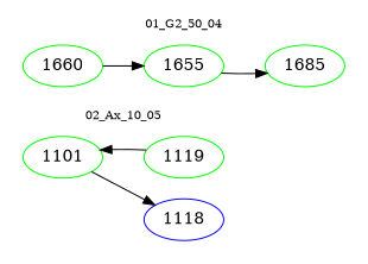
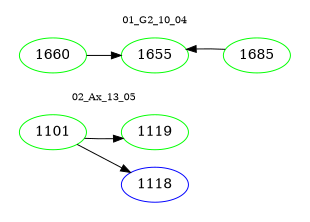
  digraph {
    rankdir=LR
    node [color=green]
    edge [color=black]
    n1 [color=blue label=1118]
    n2 [label=1101]
    n3 [label=1119]
    n4 [label=1660]
    n5 [label=1655]
    n6 [label=1685]
    subgraph cluster_1 {
      color=white
      fontsize=10
-     label="02_Ax_10_05"
+     label="02_Ax_13_05"
      n1
      n2
      n3
    }
    subgraph cluster_2 {
      color=white
      fontsize=10
-     label="01_G2_50_04"
+     label="01_G2_10_04"
      n4
      n5
      n6
    }
    n2 -> n1
-   n3 -> n2
+   n2 -> n3
    n4 -> n5
-   n5 -> n6
+   n6 -> n5
  }
